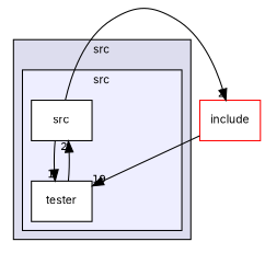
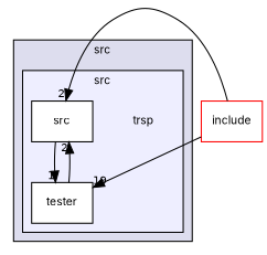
  digraph {
    compound=true
    fontname=Inter
    node [fontname=Inter fontsize=10 shape=box color=black fillcolor=white style=filled]
    edge [headlabel=2 labeldistance=1.5 labelfontname=Helvetica labelfontsize=10 fontname=Inter]
+   n1 [label=trsp shape=plaintext color="" fillcolor="" style=""]
    n2 [label=src]
    n3 [label=tester]
    n4 [color=red label=include]
    subgraph cluster_1 {
      bgcolor="#ddddee"
      fontsize=10
      label=src
      pencolor=black
      subgraph cluster_2 {
        bgcolor="#eeeeff"
        fontsize=10
        pencolor=black
+       n1
        n2
        n3
      }
    }
    n2 -> n3 [headlabel=1]
-   n2 -> n4
+   n4 -> n2
    n3 -> n2
    n4 -> n3 [headlabel=19]
  }
